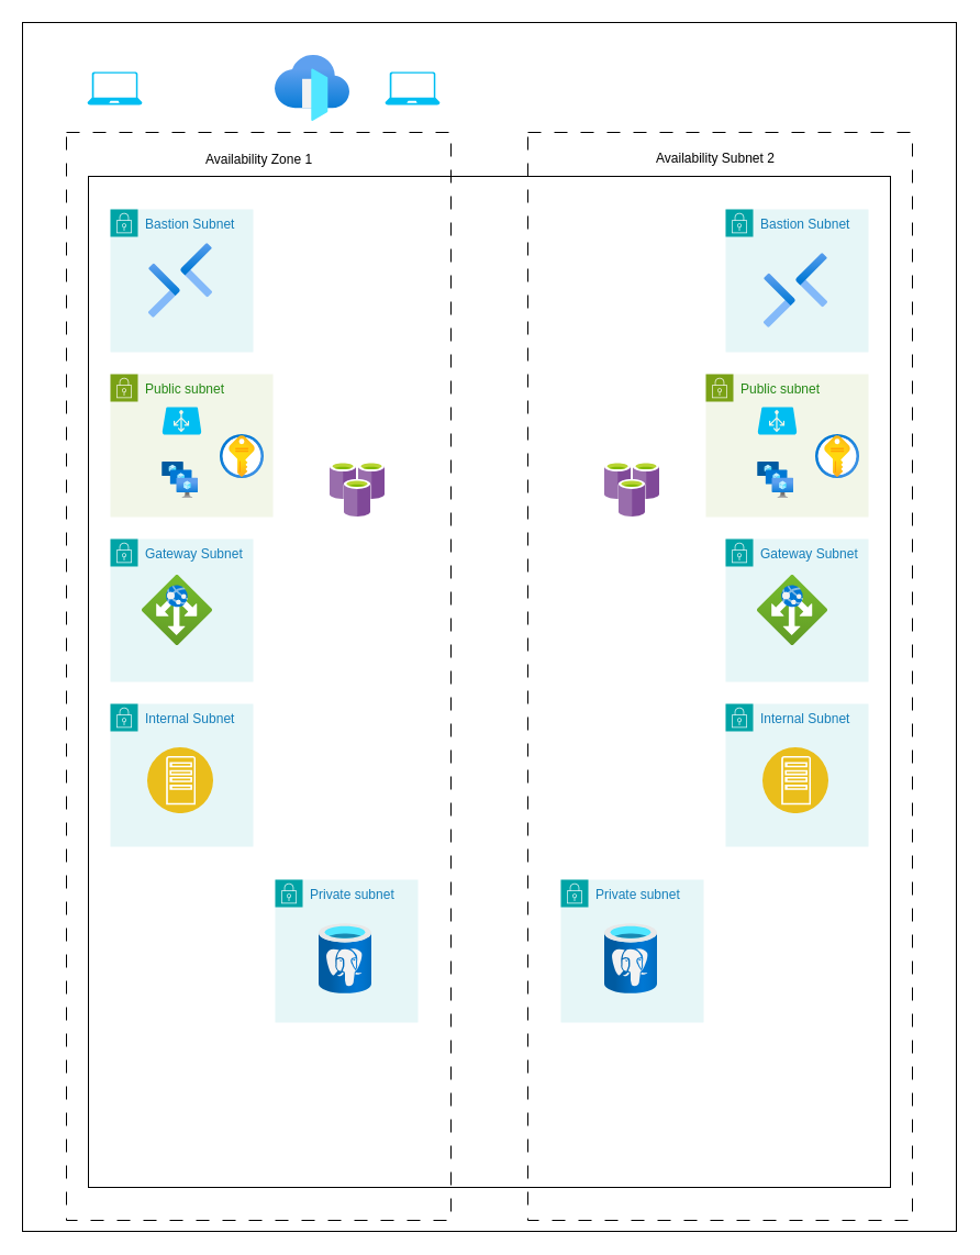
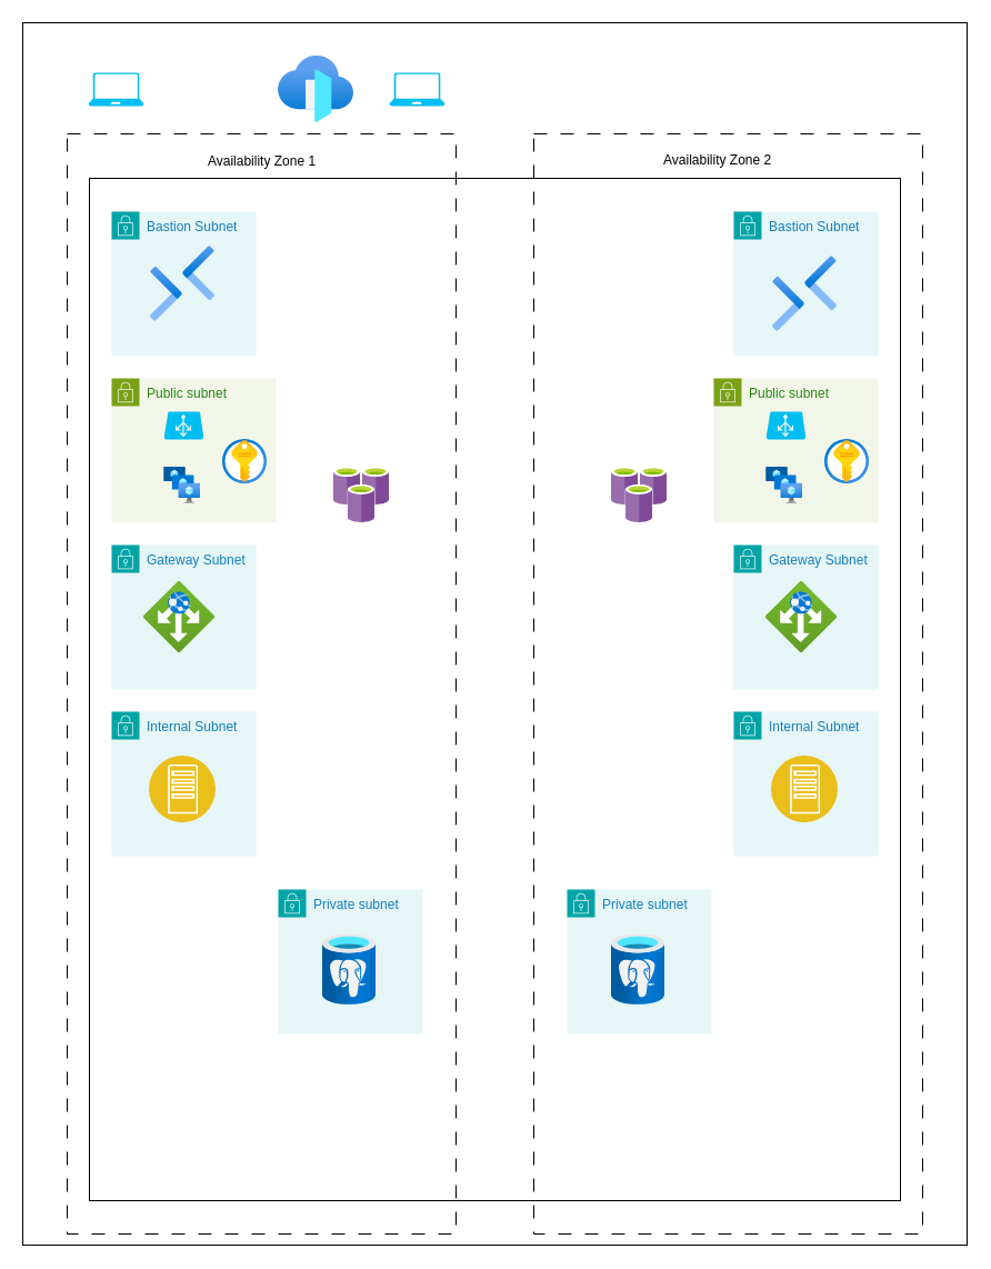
  <mxCell id="0" />
  <mxCell id="1" value="AZURE" style="locked=1;" parent="0" />
  <mxCell id="2" value="" style="rounded=0;whiteSpace=wrap;html=1;" vertex="1" parent="1"><mxGeometry width="850" height="1100" as="geometry" x="20" y="20" /></mxCell>
  <mxCell id="3" value="VNET" style="locked=1;" parent="0" />
  <mxCell id="4" value="" style="rounded=0;whiteSpace=wrap;html=1;" vertex="1" parent="3"><mxGeometry width="850" height="1100" as="geometry" x="20" y="20" /></mxCell>
  <mxCell id="5" value="" style="rounded=0;whiteSpace=wrap;html=1;fillColor=none;" vertex="1" parent="3"><mxGeometry x="80" y="160" width="730" height="920" as="geometry" /></mxCell>
  <mxCell id="6" value="AVAILABILITYZONES" style="locked=1;" parent="0" />
  <mxCell id="7" value="" style="rounded=0;whiteSpace=wrap;html=1;fillColor=none;dashed=1;dashPattern=12 12;" vertex="1" parent="6"><mxGeometry x="60" y="120" width="350" height="990" as="geometry" /></mxCell>
  <mxCell id="8" value="" style="rounded=0;whiteSpace=wrap;html=1;fillColor=none;dashed=1;dashPattern=12 12;" vertex="1" parent="6"><mxGeometry x="480" y="120" width="350" height="990" as="geometry" /></mxCell>
  <mxCell id="9" value="Availability Zone 1" style="text;strokeColor=none;align=center;fillColor=none;html=1;verticalAlign=middle;rounded=0;" vertex="1" parent="6"><mxGeometry x="205" y="130" width="60" height="30" as="geometry" /></mxCell>
- <mxCell id="10" value="&lt;span style=&quot;color: rgb(0, 0, 0); font-family: Helvetica; font-size: 12px; font-style: normal; font-variant-ligatures: normal; font-variant-caps: normal; font-weight: 400; letter-spacing: normal; orphans: 2; text-align: center; text-indent: 0px; text-transform: none; widows: 2; word-spacing: 0px; -webkit-text-stroke-width: 0px; background-color: rgb(251, 251, 251); text-decoration-thickness: initial; text-decoration-style: initial; text-decoration-color: initial; float: none; display: inline !important;&quot;&gt;Availability Subnet 2&lt;/span&gt;" style="text;whiteSpace=wrap;html=1;" vertex="1" parent="6"><mxGeometry x="595" y="130" width="120" height="40" as="geometry" /></mxCell>
+ <mxCell id="10" value="&lt;span style=&quot;color: rgb(0, 0, 0); font-family: Helvetica; font-size: 12px; font-style: normal; font-variant-ligatures: normal; font-variant-caps: normal; font-weight: 400; letter-spacing: normal; orphans: 2; text-align: center; text-indent: 0px; text-transform: none; widows: 2; word-spacing: 0px; -webkit-text-stroke-width: 0px; background-color: rgb(251, 251, 251); text-decoration-thickness: initial; text-decoration-style: initial; text-decoration-color: initial; float: none; display: inline !important;&quot;&gt;Availability Zone 2&lt;/span&gt;" style="text;whiteSpace=wrap;html=1;" vertex="1" parent="6"><mxGeometry x="595" y="130" width="120" height="40" as="geometry" /></mxCell>
  <mxCell id="11" value="Private Subnets" parent="0" />
  <mxCell id="12" value="Bastion Subnet" style="points=[[0,0],[0.25,0],[0.5,0],[0.75,0],[1,0],[1,0.25],[1,0.5],[1,0.75],[1,1],[0.75,1],[0.5,1],[0.25,1],[0,1],[0,0.75],[0,0.5],[0,0.25]];outlineConnect=0;gradientColor=none;html=1;whiteSpace=wrap;fontSize=12;fontStyle=0;container=1;pointerEvents=0;collapsible=0;recursiveResize=0;shape=mxgraph.aws4.group;grIcon=mxgraph.aws4.group_security_group;grStroke=0;strokeColor=#00A4A6;fillColor=#E6F6F7;verticalAlign=top;align=left;spacingLeft=30;fontColor=#147EBA;dashed=0;" vertex="1" parent="11"><mxGeometry x="100" y="190" width="130" height="130" as="geometry" /></mxCell>
  <mxCell id="13" value="" style="image;aspect=fixed;html=1;points=[];align=center;fontSize=12;image=img/lib/azure2/networking/Bastions.svg;" vertex="1" parent="12"><mxGeometry x="35" y="31" width="58.0" height="68" as="geometry" /></mxCell>
  <mxCell id="14" value="Public subnet" style="points=[[0,0],[0.25,0],[0.5,0],[0.75,0],[1,0],[1,0.25],[1,0.5],[1,0.75],[1,1],[0.75,1],[0.5,1],[0.25,1],[0,1],[0,0.75],[0,0.5],[0,0.25]];outlineConnect=0;gradientColor=none;html=1;whiteSpace=wrap;fontSize=12;fontStyle=0;container=1;pointerEvents=0;collapsible=0;recursiveResize=0;shape=mxgraph.aws4.group;grIcon=mxgraph.aws4.group_security_group;grStroke=0;strokeColor=#7AA116;fillColor=#F2F6E8;verticalAlign=top;align=left;spacingLeft=30;fontColor=#248814;dashed=0;" vertex="1" parent="11"><mxGeometry x="100" y="340" width="148" height="130" as="geometry" /></mxCell>
  <mxCell id="15" value="" style="verticalLabelPosition=bottom;html=1;verticalAlign=top;align=center;strokeColor=none;fillColor=#00BEF2;shape=mxgraph.azure.azure_load_balancer;" vertex="1" parent="14"><mxGeometry x="47.14" y="30" width="35.71" height="25" as="geometry" /></mxCell>
  <mxCell id="16" value="" style="image;aspect=fixed;html=1;points=[];align=center;fontSize=12;image=img/lib/azure2/compute/VM_Scale_Sets.svg;" vertex="1" parent="14"><mxGeometry x="47.14" y="80" width="33" height="33" as="geometry" /></mxCell>
  <mxCell id="17" value="" style="image;aspect=fixed;html=1;points=[];align=center;fontSize=12;image=img/lib/azure2/security/Key_Vaults.svg;" vertex="1" parent="14"><mxGeometry x="100" y="55" width="40" height="40" as="geometry" /></mxCell>
  <mxCell id="18" value="Internal Subnet" style="points=[[0,0],[0.25,0],[0.5,0],[0.75,0],[1,0],[1,0.25],[1,0.5],[1,0.75],[1,1],[0.75,1],[0.5,1],[0.25,1],[0,1],[0,0.75],[0,0.5],[0,0.25]];outlineConnect=0;gradientColor=none;html=1;whiteSpace=wrap;fontSize=12;fontStyle=0;container=1;pointerEvents=0;collapsible=0;recursiveResize=0;shape=mxgraph.aws4.group;grIcon=mxgraph.aws4.group_security_group;grStroke=0;strokeColor=#00A4A6;fillColor=#E6F6F7;verticalAlign=top;align=left;spacingLeft=30;fontColor=#147EBA;dashed=0;" vertex="1" parent="11"><mxGeometry x="100" y="640" width="130" height="130" as="geometry" /></mxCell>
  <mxCell id="19" value="" style="image;aspect=fixed;perimeter=ellipsePerimeter;html=1;align=center;shadow=0;dashed=0;fontColor=#4277BB;labelBackgroundColor=default;fontSize=12;spacingTop=3;image=img/lib/ibm/applications/app_server.svg;" vertex="1" parent="18"><mxGeometry x="34" y="40" width="60" height="60" as="geometry" /></mxCell>
  <mxCell id="20" value="" style="image;sketch=0;aspect=fixed;html=1;points=[];align=center;fontSize=12;image=img/lib/mscae/Azure_Cache_for_Redis.svg;" vertex="1" parent="11"><mxGeometry x="300" y="420" width="50" height="50" as="geometry" /></mxCell>
  <mxCell id="21" value="Gateway Subnet" style="points=[[0,0],[0.25,0],[0.5,0],[0.75,0],[1,0],[1,0.25],[1,0.5],[1,0.75],[1,1],[0.75,1],[0.5,1],[0.25,1],[0,1],[0,0.75],[0,0.5],[0,0.25]];outlineConnect=0;gradientColor=none;html=1;whiteSpace=wrap;fontSize=12;fontStyle=0;container=1;pointerEvents=0;collapsible=0;recursiveResize=0;shape=mxgraph.aws4.group;grIcon=mxgraph.aws4.group_security_group;grStroke=0;strokeColor=#00A4A6;fillColor=#E6F6F7;verticalAlign=top;align=left;spacingLeft=30;fontColor=#147EBA;dashed=0;" vertex="1" parent="11"><mxGeometry x="100" y="490" width="130" height="130" as="geometry" /></mxCell>
  <mxCell id="22" value="" style="image;aspect=fixed;html=1;points=[];align=center;fontSize=12;image=img/lib/azure2/networking/Application_Gateways.svg;" vertex="1" parent="21"><mxGeometry x="29" y="33" width="64" height="64" as="geometry" /></mxCell>
  <mxCell id="23" value="Private subnet" style="points=[[0,0],[0.25,0],[0.5,0],[0.75,0],[1,0],[1,0.25],[1,0.5],[1,0.75],[1,1],[0.75,1],[0.5,1],[0.25,1],[0,1],[0,0.75],[0,0.5],[0,0.25]];outlineConnect=0;gradientColor=none;html=1;whiteSpace=wrap;fontSize=12;fontStyle=0;container=1;pointerEvents=0;collapsible=0;recursiveResize=0;shape=mxgraph.aws4.group;grIcon=mxgraph.aws4.group_security_group;grStroke=0;strokeColor=#00A4A6;fillColor=#E6F6F7;verticalAlign=top;align=left;spacingLeft=30;fontColor=#147EBA;dashed=0;" vertex="1" parent="11"><mxGeometry x="250" y="800" width="130" height="130" as="geometry" /></mxCell>
  <mxCell id="24" value="" style="image;aspect=fixed;html=1;points=[];align=center;fontSize=12;image=img/lib/azure2/databases/Azure_Database_PostgreSQL_Server.svg;" vertex="1" parent="23"><mxGeometry x="40" y="40" width="48" height="64" as="geometry" /></mxCell>
  <mxCell id="25" value="" style="image;aspect=fixed;html=1;points=[];align=center;fontSize=12;image=img/lib/azure2/networking/Front_Doors.svg;" vertex="1" parent="11"><mxGeometry x="250" y="50" width="68" height="60" as="geometry" /></mxCell>
  <mxCell id="26" value="" style="verticalLabelPosition=bottom;html=1;verticalAlign=top;align=center;strokeColor=none;fillColor=#00BEF2;shape=mxgraph.azure.laptop;pointerEvents=1;" vertex="1" parent="11"><mxGeometry x="350" y="65" width="50" height="30" as="geometry" /></mxCell>
  <mxCell id="27" value="" style="verticalLabelPosition=bottom;html=1;verticalAlign=top;align=center;strokeColor=none;fillColor=#00BEF2;shape=mxgraph.azure.laptop;pointerEvents=1;" vertex="1" parent="11"><mxGeometry x="79" y="65" width="50" height="30" as="geometry" /></mxCell>
  <mxCell id="28" value="arrows" parent="0" />
  <mxCell id="29" value="Untitled Layer" parent="0" />
  <mxCell id="30" value="Bastion Subnet" style="points=[[0,0],[0.25,0],[0.5,0],[0.75,0],[1,0],[1,0.25],[1,0.5],[1,0.75],[1,1],[0.75,1],[0.5,1],[0.25,1],[0,1],[0,0.75],[0,0.5],[0,0.25]];outlineConnect=0;gradientColor=none;html=1;whiteSpace=wrap;fontSize=12;fontStyle=0;container=1;pointerEvents=0;collapsible=0;recursiveResize=0;shape=mxgraph.aws4.group;grIcon=mxgraph.aws4.group_security_group;grStroke=0;strokeColor=#00A4A6;fillColor=#E6F6F7;verticalAlign=top;align=left;spacingLeft=30;fontColor=#147EBA;dashed=0;" vertex="1" parent="29"><mxGeometry x="660" y="190" width="130" height="130" as="geometry" /></mxCell>
  <mxCell id="31" value="" style="image;aspect=fixed;html=1;points=[];align=center;fontSize=12;image=img/lib/azure2/networking/Bastions.svg;" vertex="1" parent="30"><mxGeometry x="35" y="40" width="58.0" height="68" as="geometry" /></mxCell>
  <mxCell id="32" value="Public subnet" style="points=[[0,0],[0.25,0],[0.5,0],[0.75,0],[1,0],[1,0.25],[1,0.5],[1,0.75],[1,1],[0.75,1],[0.5,1],[0.25,1],[0,1],[0,0.75],[0,0.5],[0,0.25]];outlineConnect=0;gradientColor=none;html=1;whiteSpace=wrap;fontSize=12;fontStyle=0;container=1;pointerEvents=0;collapsible=0;recursiveResize=0;shape=mxgraph.aws4.group;grIcon=mxgraph.aws4.group_security_group;grStroke=0;strokeColor=#7AA116;fillColor=#F2F6E8;verticalAlign=top;align=left;spacingLeft=30;fontColor=#248814;dashed=0;" vertex="1" parent="29"><mxGeometry x="642" y="340" width="148" height="130" as="geometry" /></mxCell>
  <mxCell id="33" value="" style="verticalLabelPosition=bottom;html=1;verticalAlign=top;align=center;strokeColor=none;fillColor=#00BEF2;shape=mxgraph.azure.azure_load_balancer;" vertex="1" parent="32"><mxGeometry x="47.14" y="30" width="35.71" height="25" as="geometry" /></mxCell>
  <mxCell id="34" value="" style="image;aspect=fixed;html=1;points=[];align=center;fontSize=12;image=img/lib/azure2/compute/VM_Scale_Sets.svg;" vertex="1" parent="32"><mxGeometry x="47.14" y="80" width="33" height="33" as="geometry" /></mxCell>
  <mxCell id="35" value="" style="image;aspect=fixed;html=1;points=[];align=center;fontSize=12;image=img/lib/azure2/security/Key_Vaults.svg;" vertex="1" parent="32"><mxGeometry x="100" y="55" width="40" height="40" as="geometry" /></mxCell>
  <mxCell id="36" value="Internal Subnet" style="points=[[0,0],[0.25,0],[0.5,0],[0.75,0],[1,0],[1,0.25],[1,0.5],[1,0.75],[1,1],[0.75,1],[0.5,1],[0.25,1],[0,1],[0,0.75],[0,0.5],[0,0.25]];outlineConnect=0;gradientColor=none;html=1;whiteSpace=wrap;fontSize=12;fontStyle=0;container=1;pointerEvents=0;collapsible=0;recursiveResize=0;shape=mxgraph.aws4.group;grIcon=mxgraph.aws4.group_security_group;grStroke=0;strokeColor=#00A4A6;fillColor=#E6F6F7;verticalAlign=top;align=left;spacingLeft=30;fontColor=#147EBA;dashed=0;" vertex="1" parent="29"><mxGeometry x="660" y="640" width="130" height="130" as="geometry" /></mxCell>
  <mxCell id="37" value="" style="image;aspect=fixed;perimeter=ellipsePerimeter;html=1;align=center;shadow=0;dashed=0;fontColor=#4277BB;labelBackgroundColor=default;fontSize=12;spacingTop=3;image=img/lib/ibm/applications/app_server.svg;" vertex="1" parent="36"><mxGeometry x="34" y="40" width="60" height="60" as="geometry" /></mxCell>
  <mxCell id="38" value="" style="image;sketch=0;aspect=fixed;html=1;points=[];align=center;fontSize=12;image=img/lib/mscae/Azure_Cache_for_Redis.svg;" vertex="1" parent="29"><mxGeometry x="550" y="420" width="50" height="50" as="geometry" /></mxCell>
  <mxCell id="39" value="Gateway Subnet" style="points=[[0,0],[0.25,0],[0.5,0],[0.75,0],[1,0],[1,0.25],[1,0.5],[1,0.75],[1,1],[0.75,1],[0.5,1],[0.25,1],[0,1],[0,0.75],[0,0.5],[0,0.25]];outlineConnect=0;gradientColor=none;html=1;whiteSpace=wrap;fontSize=12;fontStyle=0;container=1;pointerEvents=0;collapsible=0;recursiveResize=0;shape=mxgraph.aws4.group;grIcon=mxgraph.aws4.group_security_group;grStroke=0;strokeColor=#00A4A6;fillColor=#E6F6F7;verticalAlign=top;align=left;spacingLeft=30;fontColor=#147EBA;dashed=0;" vertex="1" parent="29"><mxGeometry x="660" y="490" width="130" height="130" as="geometry" /></mxCell>
  <mxCell id="40" value="" style="image;aspect=fixed;html=1;points=[];align=center;fontSize=12;image=img/lib/azure2/networking/Application_Gateways.svg;" vertex="1" parent="39"><mxGeometry x="29" y="33" width="64" height="64" as="geometry" /></mxCell>
  <mxCell id="41" value="Private subnet" style="points=[[0,0],[0.25,0],[0.5,0],[0.75,0],[1,0],[1,0.25],[1,0.5],[1,0.75],[1,1],[0.75,1],[0.5,1],[0.25,1],[0,1],[0,0.75],[0,0.5],[0,0.25]];outlineConnect=0;gradientColor=none;html=1;whiteSpace=wrap;fontSize=12;fontStyle=0;container=1;pointerEvents=0;collapsible=0;recursiveResize=0;shape=mxgraph.aws4.group;grIcon=mxgraph.aws4.group_security_group;grStroke=0;strokeColor=#00A4A6;fillColor=#E6F6F7;verticalAlign=top;align=left;spacingLeft=30;fontColor=#147EBA;dashed=0;" vertex="1" parent="29"><mxGeometry x="510" y="800" width="130" height="130" as="geometry" /></mxCell>
  <mxCell id="42" value="" style="image;aspect=fixed;html=1;points=[];align=center;fontSize=12;image=img/lib/azure2/databases/Azure_Database_PostgreSQL_Server.svg;" vertex="1" parent="41"><mxGeometry x="40" y="40" width="48" height="64" as="geometry" /></mxCell>
